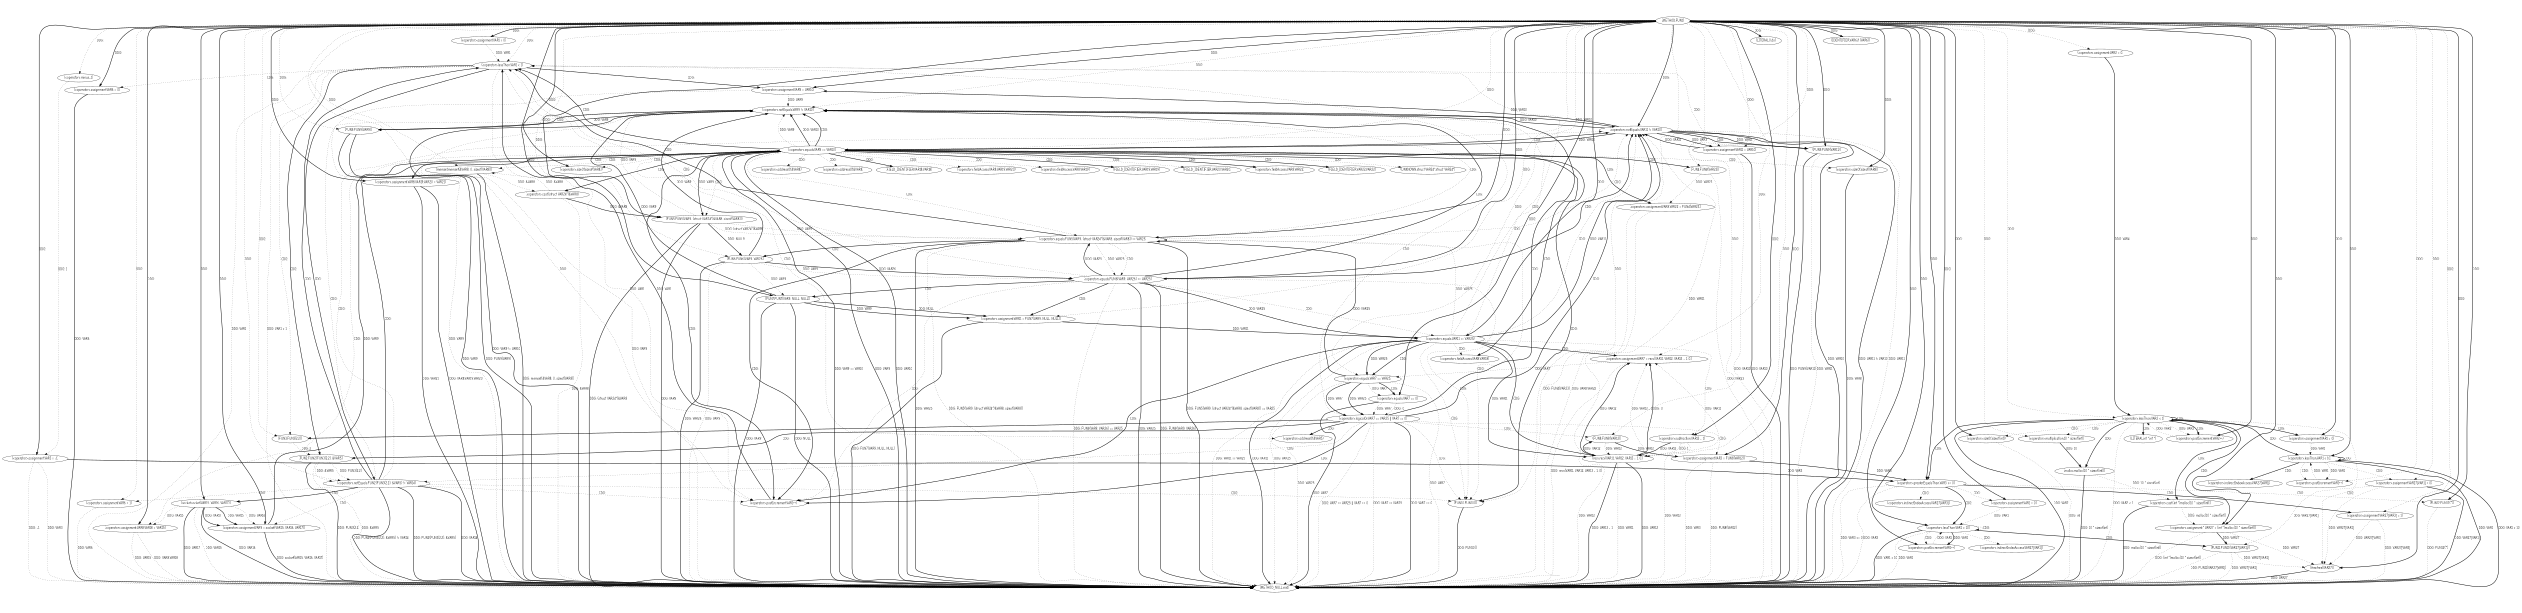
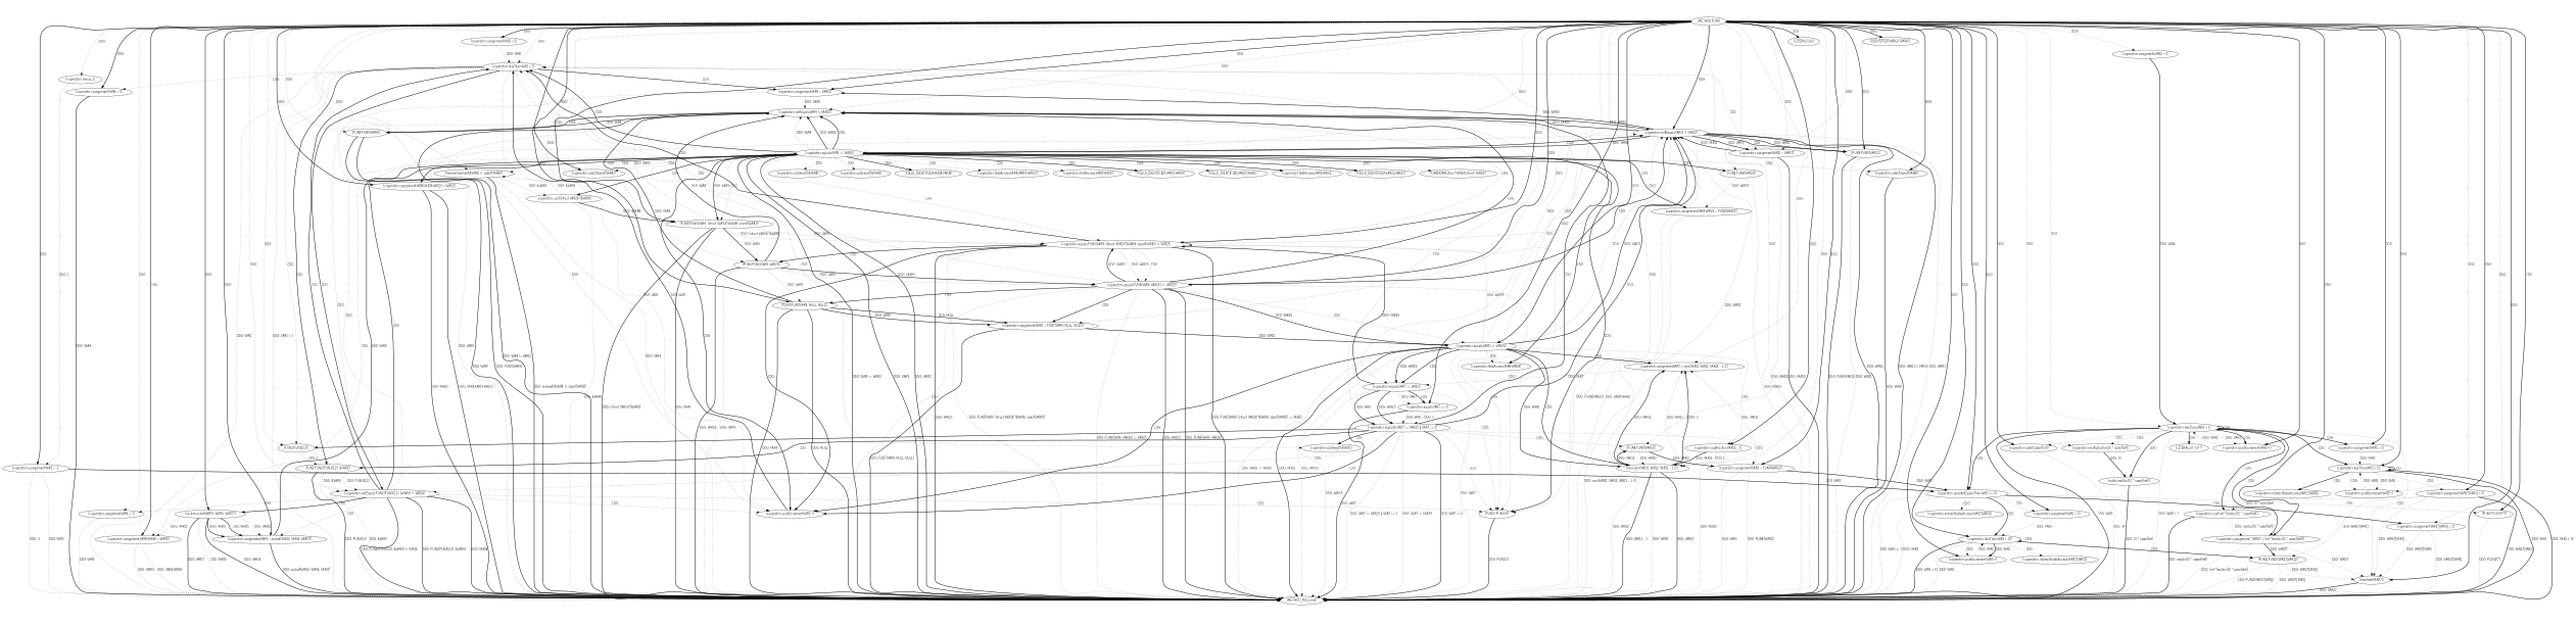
  digraph {
    fontname="Comic Neue"
    node [fontname="Comic Neue"]
    edge [fontname="Comic Neue" style=bold]
    n1 [label="(METHOD,FUN1)"]
    n2 [label="(<operator>.assignment,VAR3 = -1)"]
    n3 [label="(<operator>.minus,-1)"]
    n4 [label="(<operator>.assignment,VAR1 = 0)"]
    n5 [label="(<operator>.lessThan,VAR1 < 1)"]
    n6 [label="(<operator>.postIncrement,VAR1++)"]
    n7 [label="(<operator>.assignment,VAR6 = 0)"]
    n8 [label="(<operator>.assignment,VAR9 = VAR10)"]
    n9 [label="(<operator>.assignment,VAR11 = VAR10)"]
    n10 [label="(<operator>.notEquals,FUN2(FUN3(2,2), &VAR5) != VAR14)"]
    n11 [label="(FUN3,FUN3(2,2))"]
    n12 [label="(<operator>.assignment,VAR6 = 1)"]
    n13 [label="(<operator>.assignment,VAR9 = socket(VAR15, VAR16, VAR17))"]
    n14 [label="(socket,socket(VAR15, VAR16, VAR17))"]
    n15 [label="(<operator>.equals,VAR9 == VAR10)"]
    n16 [label="(memset,memset(&VAR8, 0, sizeof(VAR8)))"]
    n17 [label="(<operator>.sizeOf,sizeof(VAR8))"]
    n18 [label="(<operator>.assignment,VAR8.VAR18 = VAR15)"]
    n19 [label="(<operator>.assignment,VAR8.VAR19.VAR20 = VAR21)"]
    n20 [label="(FUN4,FUN4(VAR23))"]
    n21 [label="(<operator>.equals,FUN5(VAR9, (struct VAR24*)&VAR8, sizeof(VAR8)) == VAR25)"]
    n22 [label="(FUN5,FUN5(VAR9, (struct VAR24*)&VAR8, sizeof(VAR8)))"]
    n23 [label="(<operator>.sizeOf,sizeof(VAR8))"]
    n24 [label="(<operator>.equals,FUN6(VAR9, VAR26) == VAR25)"]
    n25 [label="(FUN6,FUN6(VAR9, VAR26))"]
    n26 [label="(<operator>.assignment,VAR11 = FUN7(VAR9, NULL, NULL))"]
    n27 [label="(FUN7,FUN7(VAR9, NULL, NULL))"]
    n28 [label="(<operator>.equals,VAR11 == VAR25)"]
    n29 [label="(<operator>.assignment,VAR7 = recv(VAR11, VAR12, VAR13 - 1, 0))"]
    n30 [label="(recv,recv(VAR11, VAR12, VAR13 - 1, 0))"]
    n31 [label="(<operator>.subtraction,VAR13 - 1)"]
    n32 [label="(<operator>.equals,VAR7 == VAR25)"]
    n33 [label="(<operator>.equals,VAR7 == 0)"]
    n34 [label="(<operator>.assignment,VAR3 = FUN8(VAR12))"]
    n35 [label="(FUN8,FUN8(VAR12))"]
    n36 [label="(LITERAL,0,do)"]
    n37 [label="(<operator>.notEquals,VAR9 != VAR10)"]
    n38 [label="(FUN9,FUN9(VAR9))"]
    n39 [label="(<operator>.notEquals,VAR11 != VAR10)"]
    n40 [label="(FUN9,FUN9(VAR11))"]
    n41 [label="(IDENTIFIER,VAR6,if (VAR6))"]
    n42 [label="(FUN10,FUN10())"]
    n43 [label="(<operator>.assignment,VAR2 = 0)"]
    n44 [label="(<operator>.lessThan,VAR2 < 1)"]
    n45 [label="(<operator>.postIncrement,VAR2++)"]
    n46 [label="(<operator>.assignment,* VAR27 = (int *)malloc(10 * sizeof(int)))"]
    n47 [label="(<operator>.multiplication,10 * sizeof(int))"]
    n48 [label="(<operator>.sizeOf,sizeof(int))"]
    n49 [label="(<operator>.assignment,VAR1 = 0)"]
    n50 [label="(<operator>.lessThan,VAR1 < 10)"]
    n51 [label="(<operator>.postIncrement,VAR1++)"]
    n52 [label="(<operator>.assignment,VAR27[VAR1] = 0)"]
    n53 [label="(<operator>.greaterEqualsThan,VAR3 >= 0)"]
    n54 [label="(<operator>.assignment,VAR27[VAR3] = 1)"]
    n55 [label="(<operator>.assignment,VAR1 = 0)"]
    n56 [label="(<operator>.lessThan,VAR1 < 10)"]
    n57 [label="(<operator>.postIncrement,VAR1++)"]
    n58 [label="(FUN12,FUN12(\"\"))"]
    n59 [label="(free,free(VAR27))"]
    n60 [label="(METHOD_NULL,void)"]
    n61 [label="(FUN2,FUN2(FUN3(2,2), &VAR5))"]
    n62 [label="(<operator>.addressOf,&VAR5)"]
    n63 [label="(<operator>.assignment,VAR8.VAR22 = FUN4(VAR23))"]
    n64 [label="(<operator>.cast,(struct VAR24*)&VAR8)"]
    n65 [label="(<operator>.addressOf,&VAR8)"]
    n66 [label="(<operator>.fieldAccess,VAR8.VAR18)"]
    n67 [label="(FIELD_IDENTIFIER,VAR18,VAR18)"]
    n68 [label="(<operator>.fieldAccess,VAR8.VAR19.VAR20)"]
    n69 [label="(<operator>.fieldAccess,VAR8.VAR19)"]
    n70 [label="(FIELD_IDENTIFIER,VAR19,VAR19)"]
    n71 [label="(FIELD_IDENTIFIER,VAR20,VAR20)"]
    n72 [label="(<operator>.fieldAccess,VAR8.VAR22)"]
    n73 [label="(FIELD_IDENTIFIER,VAR22,VAR22)"]
    n74 [label="(UNKNOWN,struct VAR24*,struct VAR24*)"]
    n75 [label="(<operator>.addressOf,&VAR8)"]
    n76 [label="(<operator>.logicalOr,VAR7 == VAR25 || VAR7 == 0)"]
    n77 [label="(<operator>.cast,(int *)malloc(10 * sizeof(int)))"]
    n78 [label="(malloc,malloc(10 * sizeof(int)))"]
    n79 [label="(LITERAL,int *,int *)"]
    n80 [label="(FUN11,FUN11(VAR27[VAR1]))"]
    n81 [label="(<operator>.indirectIndexAccess,VAR27[VAR1])"]
    n82 [label="(<operator>.indirectIndexAccess,VAR27[VAR3])"]
    n83 [label="(<operator>.indirectIndexAccess,VAR27[VAR1])"]
    n1 -> n2 [label="DDG: "]
    n1 -> n3 [label="DDG: " style=dotted]
    n1 -> n4 [label="DDG: "]
    n1 -> n5 [label="DDG: " style=dotted]
    n1 -> n6 [label="DDG: " style=dotted]
    n1 -> n7 [label="DDG: "]
    n1 -> n8 [label="DDG: "]
    n1 -> n9 [label="DDG: " style=dotted]
    n1 -> n10 [label="DDG: " style=dotted]
    n1 -> n11 [label="DDG: " style=dotted]
    n1 -> n12 [label="DDG: " style=dotted]
    n1 -> n13 [label="DDG: "]
    n1 -> n14 [label="DDG: "]
    n1 -> n15 [label="DDG: " style=dotted]
    n1 -> n16 [label="DDG: " style=dotted]
    n1 -> n17 [label="DDG: "]
    n1 -> n18 [label="DDG: "]
    n1 -> n19 [label="DDG: "]
    n1 -> n20 [label="DDG: " style=dotted]
    n1 -> n21 [label="DDG: "]
    n1 -> n22 [label="DDG: "]
    n1 -> n23 [label="DDG: "]
    n1 -> n24 [label="DDG: "]
    n1 -> n25 [label="DDG: " style=dotted]
    n1 -> n26 [label="DDG: " style=dotted]
    n1 -> n27 [label="DDG: "]
    n1 -> n28 [label="DDG: "]
    n1 -> n29 [label="DDG: " style=dotted]
    n1 -> n30 [label="DDG: " style=dotted]
    n1 -> n31 [label="DDG: "]
    n1 -> n32 [label="DDG: " style=dotted]
    n1 -> n33 [label="DDG: "]
    n1 -> n34 [label="DDG: "]
    n1 -> n35 [label="DDG: " style=dotted]
    n1 -> n36 [label="DDG: "]
    n1 -> n37 [label="DDG: " style=dotted]
    n1 -> n38 [label="DDG: " style=dotted]
    n1 -> n39 [label="DDG: "]
    n1 -> n40 [label="DDG: "]
    n1 -> n41 [label="DDG: "]
    n1 -> n42 [label="DDG: " style=dotted]
    n1 -> n43 [label="DDG: " style=dotted]
    n1 -> n44 [label="DDG: " style=dotted]
    n1 -> n45 [label="DDG: "]
    n1 -> n46 [label="DDG: "]
    n1 -> n47 [label="DDG: " style=dotted]
    n1 -> n48 [label="DDG: "]
    n1 -> n49 [label="DDG: "]
    n1 -> n50 [label="DDG: "]
    n1 -> n51 [label="DDG: " style=dotted]
-   n1 -> n52 [label="DDG: " style=dotted]
+   n1 -> n52 [label="DDG: "]
    n1 -> n53 [label="DDG: "]
    n1 -> n54 [label="DDG: " style=dotted]
    n1 -> n55 [label="DDG: "]
    n1 -> n56 [label="DDG: "]
    n1 -> n57 [label="DDG: "]
    n1 -> n58 [label="DDG: "]
    n1 -> n59 [label="DDG: "]
    n2 -> n53 [label="DDG: VAR3"]
    n2 -> n60 [label="DDG: -1" style=dotted]
    n2 -> n60 [label="DDG: VAR3" style=dotted]
    n3 -> n2 [label="DDG: 1" style=dotted]
    n4 -> n5 [label="DDG: VAR1" style=dotted]
    n5 -> n6 [label="DDG: VAR1" style=dotted]
    n5 -> n7 [label="CDG: " style=dotted]
    n5 -> n8 [label="CDG: "]
    n5 -> n9 [label="CDG: " style=dotted]
    n5 -> n10 [label="CDG: "]
    n5 -> n11 [label="CDG: " style=dotted]
    n5 -> n60 [label="DDG: VAR1" style=dotted]
    n5 -> n60 [label="DDG: VAR1 < 1" style=dotted]
    n5 -> n61 [label="CDG: "]
    n5 -> n62 [label="CDG: " style=dotted]
    n6 -> n5 [label="DDG: VAR1"]
    n7 -> n60 [label="DDG: VAR6"]
    n8 -> n37 [label="DDG: VAR9" style=dotted]
    n8 -> n60 [label="DDG: VAR9" style=dotted]
    n9 -> n39 [label="DDG: VAR11"]
    n9 -> n60 [label="DDG: VAR10"]
    n9 -> n60 [label="DDG: VAR11" style=dotted]
    n10 -> n5 [label="CDG: "]
    n10 -> n6 [label="CDG: " style=dotted]
    n10 -> n12 [label="CDG: " style=dotted]
    n10 -> n13 [label="CDG: " style=dotted]
    n10 -> n14 [label="CDG: "]
    n10 -> n15 [label="CDG: "]
    n10 -> n37 [label="CDG: " style=dotted]
    n10 -> n39 [label="CDG: " style=dotted]
    n10 -> n42 [label="CDG: " style=dotted]
    n10 -> n60 [label="DDG: FUN2(FUN3(2,2), &VAR5) != VAR14"]
    n10 -> n60 [label="DDG: FUN2(FUN3(2,2), &VAR5)"]
    n10 -> n60 [label="DDG: VAR14"]
    n11 -> n61 [label="DDG: 2" style=dotted]
    n12 -> n60 [label="DDG: VAR6" style=dotted]
    n13 -> n15 [label="DDG: VAR9"]
    n13 -> n60 [label="DDG: socket(VAR15, VAR16, VAR17)"]
    n14 -> n13 [label="DDG: VAR15"]
    n14 -> n13 [label="DDG: VAR16" style=dotted]
    n14 -> n13 [label="DDG: VAR17"]
    n14 -> n18 [label="DDG: VAR15" style=dotted]
    n14 -> n60 [label="DDG: VAR17"]
    n14 -> n60 [label="DDG: VAR15" style=dotted]
    n14 -> n60 [label="DDG: VAR16"]
    n15 -> n5 [label="CDG: "]
    n15 -> n6 [label="CDG: "]
    n15 -> n16 [label="CDG: " style=dotted]
    n15 -> n17 [label="CDG: " style=dotted]
    n15 -> n18 [label="CDG: " style=dotted]
    n15 -> n19 [label="CDG: "]
    n15 -> n20 [label="CDG: "]
    n15 -> n21 [label="CDG: " style=dotted]
    n15 -> n22 [label="DDG: VAR9"]
    n15 -> n22 [label="CDG: " style=dotted]
    n15 -> n23 [label="CDG: " style=dotted]
    n15 -> n37 [label="DDG: VAR9" style=dotted]
    n15 -> n37 [label="DDG: VAR10"]
    n15 -> n37 [label="CDG: "]
    n15 -> n39 [label="CDG: "]
    n15 -> n42 [label="CDG: "]
    n15 -> n60 [label="DDG: VAR9 == VAR10"]
    n15 -> n60 [label="DDG: VAR9"]
    n15 -> n60 [label="DDG: VAR10"]
    n15 -> n63 [label="CDG: "]
    n15 -> n64 [label="CDG: "]
    n15 -> n65 [label="CDG: " style=dotted]
    n15 -> n66 [label="CDG: "]
    n15 -> n67 [label="DDG: "]
    n15 -> n68 [label="CDG: " style=dotted]
    n15 -> n69 [label="CDG: " style=dotted]
    n15 -> n70 [label="CDG: "]
    n15 -> n71 [label="CDG: " style=dotted]
    n15 -> n72 [label="CDG: "]
    n15 -> n73 [label="CDG: "]
    n15 -> n74 [label="CDG: " style=dotted]
    n15 -> n75 [label="CDG: " style=dotted]
    n16 -> n60 [label="DDG: memset(&VAR8, 0, sizeof(VAR8))"]
    n16 -> n64 [label="DDG: &VAR8" style=dotted]
    n18 -> n60 [label="DDG: VAR8.VAR18" style=dotted]
    n18 -> n60 [label="DDG: VAR15" style=dotted]
    n19 -> n60 [label="DDG: VAR21"]
    n19 -> n60 [label="DDG: VAR8.VAR19.VAR20"]
    n20 -> n60 [label="DDG: VAR23" style=dotted]
    n20 -> n63 [label="DDG: VAR23" style=dotted]
    n21 -> n5 [label="CDG: "]
    n21 -> n6 [label="CDG: "]
    n21 -> n24 [label="DDG: VAR25" style=dotted]
    n21 -> n24 [label="CDG: " style=dotted]
    n21 -> n25 [label="CDG: "]
    n21 -> n37 [label="CDG: " style=dotted]
    n21 -> n39 [label="CDG: " style=dotted]
    n21 -> n42 [label="CDG: " style=dotted]
    n21 -> n60 [label="DDG: FUN5(VAR9, (struct VAR24*)&VAR8, sizeof(VAR8))" style=dotted]
    n21 -> n60 [label="DDG: FUN5(VAR9, (struct VAR24*)&VAR8, sizeof(VAR8)) == VAR25"]
    n21 -> n60 [label="DDG: VAR25"]
    n22 -> n21 [label="DDG: VAR9" style=dotted]
    n22 -> n21 [label="DDG: (struct VAR24*)&VAR8" style=dotted]
-   n22 -> n25 [label="DDG: NULL9"]
+   n22 -> n25 [label="DDG: VAR9"]
    n22 -> n37 [label="DDG: VAR9" style=dotted]
    n22 -> n60 [label="DDG: VAR9"]
    n22 -> n60 [label="DDG: (struct VAR24*)&VAR8"]
    n23 -> n60 [label="DDG: VAR8"]
    n24 -> n5 [label="CDG: " style=dotted]
    n24 -> n6 [label="CDG: " style=dotted]
    n24 -> n21 [label="DDG: VAR25"]
    n24 -> n26 [label="CDG: "]
    n24 -> n27 [label="CDG: "]
    n24 -> n28 [label="DDG: VAR25"]
    n24 -> n28 [label="CDG: " style=dotted]
    n24 -> n37 [label="CDG: "]
    n24 -> n39 [label="CDG: "]
    n24 -> n42 [label="CDG: " style=dotted]
    n24 -> n60 [label="DDG: VAR25"]
    n24 -> n60 [label="DDG: FUN6(VAR9, VAR26)"]
    n24 -> n60 [label="DDG: FUN6(VAR9, VAR26) == VAR25" style=dotted]
    n25 -> n24 [label="DDG: VAR9" style=dotted]
    n25 -> n24 [label="DDG: VAR26"]
    n25 -> n27 [label="DDG: VAR9" style=dotted]
    n25 -> n37 [label="DDG: VAR9"]
    n25 -> n60 [label="DDG: VAR26"]
    n25 -> n60 [label="DDG: VAR9" style=dotted]
    n26 -> n28 [label="DDG: VAR11"]
    n26 -> n60 [label="DDG: FUN7(VAR9, NULL, NULL)"]
    n27 -> n26 [label="DDG: VAR9"]
    n27 -> n26 [label="DDG: NULL"]
    n27 -> n37 [label="DDG: VAR9"]
    n27 -> n60 [label="DDG: NULL"]
    n27 -> n60 [label="DDG: VAR9"]
    n28 -> n5 [label="CDG: " style=dotted]
    n28 -> n6 [label="CDG: "]
    n28 -> n21 [label="DDG: VAR25" style=dotted]
    n28 -> n29 [label="CDG: "]
    n28 -> n30 [label="DDG: VAR11"]
    n28 -> n30 [label="CDG: "]
    n28 -> n31 [label="CDG: " style=dotted]
    n28 -> n32 [label="DDG: VAR25"]
    n28 -> n32 [label="CDG: "]
    n28 -> n37 [label="CDG: " style=dotted]
    n28 -> n39 [label="DDG: VAR11"]
    n28 -> n39 [label="CDG: " style=dotted]
    n28 -> n42 [label="CDG: " style=dotted]
    n28 -> n60 [label="DDG: VAR11 == VAR25" style=dotted]
    n28 -> n60 [label="DDG: VAR11"]
    n28 -> n60 [label="DDG: VAR25" style=dotted]
    n28 -> n66 [label="CDG: " style=dotted]
    n29 -> n32 [label="DDG: VAR7" style=dotted]
    n29 -> n60 [label="DDG: recv(VAR11, VAR12, VAR13 - 1, 0)" style=dotted]
    n30 -> n29 [label="DDG: VAR11" style=dotted]
    n30 -> n29 [label="DDG: VAR12"]
    n30 -> n29 [label="DDG: VAR13 - 1" style=dotted]
    n30 -> n29 [label="DDG: 0"]
    n30 -> n35 [label="DDG: VAR12"]
    n30 -> n39 [label="DDG: VAR11" style=dotted]
    n30 -> n60 [label="DDG: VAR12"]
    n30 -> n60 [label="DDG: VAR13 - 1"]
    n30 -> n60 [label="DDG: VAR11" style=dotted]
    n31 -> n30 [label="DDG: VAR13"]
    n31 -> n30 [label="DDG: 1" style=dotted]
    n31 -> n60 [label="DDG: VAR13" style=dotted]
    n32 -> n21 [label="DDG: VAR25"]
    n32 -> n33 [label="DDG: VAR7" style=dotted]
    n32 -> n33 [label="CDG: "]
    n32 -> n60 [label="DDG: VAR7" style=dotted]
    n32 -> n60 [label="DDG: VAR25" style=dotted]
    n32 -> n76 [label="DDG: VAR7"]
    n32 -> n76 [label="DDG: VAR25"]
    n33 -> n60 [label="DDG: VAR7"]
    n33 -> n76 [label="DDG: VAR7" style=dotted]
    n33 -> n76 [label="DDG: 0" style=dotted]
    n34 -> n53 [label="DDG: VAR3"]
    n34 -> n60 [label="DDG: FUN8(VAR12)" style=dotted]
    n34 -> n60 [label="DDG: VAR3" style=dotted]
    n35 -> n30 [label="DDG: VAR12" style=dotted]
    n35 -> n34 [label="DDG: VAR12"]
    n35 -> n60 [label="DDG: VAR12" style=dotted]
    n37 -> n38 [label="DDG: VAR9"]
    n37 -> n38 [label="CDG: "]
    n37 -> n39 [label="DDG: VAR10"]
    n37 -> n60 [label="DDG: VAR9 != VAR10"]
    n37 -> n60 [label="DDG: VAR9" style=dotted]
    n38 -> n60 [label="DDG: VAR9"]
    n38 -> n60 [label="DDG: FUN9(VAR9)"]
    n39 -> n8 [label="DDG: VAR10"]
    n39 -> n9 [label="DDG: VAR3"]
    n39 -> n15 [label="DDG: VAR10"]
    n39 -> n37 [label="DDG: VAR10"]
    n39 -> n40 [label="DDG: VAR11"]
    n39 -> n40 [label="CDG: "]
    n39 -> n60 [label="DDG: VAR10"]
    n39 -> n60 [label="DDG: VAR11 != VAR10"]
    n39 -> n60 [label="DDG: VAR11" style=dotted]
    n40 -> n60 [label="DDG: VAR11" style=dotted]
    n40 -> n60 [label="DDG: FUN9(VAR11)"]
    n42 -> n60 [label="DDG: FUN10()"]
    n43 -> n44 [label="DDG: VAR4"]
    n44 -> n44 [label="CDG: "]
    n44 -> n45 [label="DDG: VAR2" style=dotted]
    n44 -> n45 [label="CDG: "]
    n44 -> n46 [label="CDG: "]
    n44 -> n47 [label="CDG: " style=dotted]
    n44 -> n48 [label="CDG: " style=dotted]
    n44 -> n49 [label="CDG: "]
    n44 -> n50 [label="CDG: "]
    n44 -> n53 [label="CDG: "]
    n44 -> n59 [label="CDG: " style=dotted]
    n44 -> n60 [label="DDG: VAR2"]
    n44 -> n60 [label="DDG: VAR2 < 1" style=dotted]
    n44 -> n77 [label="CDG: "]
    n44 -> n78 [label="CDG: "]
    n44 -> n79 [label="CDG: "]
    n45 -> n44 [label="DDG: VAR2" style=dotted]
    n46 -> n59 [label="DDG: VAR27" style=dotted]
    n46 -> n60 [label="DDG: (int *)malloc(10 * sizeof(int))" style=dotted]
    n46 -> n80 [label="DDG: VAR27"]
    n47 -> n78 [label="DDG: 10"]
    n48 -> n60 [label="DDG: int" style=dotted]
    n49 -> n50 [label="DDG: VAR1" style=dotted]
    n50 -> n50 [label="CDG: "]
    n50 -> n51 [label="DDG: VAR1" style=dotted]
    n50 -> n51 [label="CDG: " style=dotted]
    n50 -> n52 [label="CDG: " style=dotted]
    n50 -> n60 [label="DDG: VAR1"]
    n50 -> n60 [label="DDG: VAR1 < 10"]
    n50 -> n81 [label="CDG: "]
    n51 -> n50 [label="DDG: VAR1" style=dotted]
    n52 -> n59 [label="DDG: VAR27[VAR1]" style=dotted]
    n52 -> n60 [label="DDG: VAR27[VAR1]"]
    n52 -> n80 [label="DDG: VAR27[VAR1]" style=dotted]
    n53 -> n54 [label="CDG: "]
    n53 -> n55 [label="CDG: " style=dotted]
    n53 -> n56 [label="CDG: "]
    n53 -> n58 [label="CDG: " style=dotted]
    n53 -> n60 [label="DDG: VAR3 >= 0" style=dotted]
    n53 -> n60 [label="DDG: VAR3" style=dotted]
    n53 -> n82 [label="CDG: " style=dotted]
    n54 -> n59 [label="DDG: VAR27[VAR3]" style=dotted]
    n54 -> n60 [label="DDG: VAR27[VAR3]" style=dotted]
    n55 -> n56 [label="DDG: VAR1" style=dotted]
    n56 -> n56 [label="CDG: " style=dotted]
    n56 -> n57 [label="DDG: VAR1"]
    n56 -> n57 [label="CDG: " style=dotted]
    n56 -> n60 [label="DDG: VAR1" style=dotted]
    n56 -> n60 [label="DDG: VAR1 < 10"]
    n56 -> n80 [label="CDG: "]
    n56 -> n83 [label="CDG: " style=dotted]
    n57 -> n56 [label="DDG: VAR1" style=dotted]
    n58 -> n60 [label="DDG: FUN12(\"\")" style=dotted]
    n59 -> n60 [label="DDG: VAR27"]
    n61 -> n10 [label="DDG: FUN3(2,2)" style=dotted]
    n61 -> n10 [label="DDG: &VAR5" style=dotted]
    n61 -> n60 [label="DDG: FUN3(2,2)"]
    n61 -> n60 [label="DDG: &VAR5" style=dotted]
    n63 -> n60 [label="DDG: FUN4(VAR23)" style=dotted]
    n63 -> n60 [label="DDG: VAR8.VAR22" style=dotted]
    n64 -> n16 [label="DDG: &VAR8" style=dotted]
    n64 -> n22 [label="DDG: &VAR8"]
    n64 -> n60 [label="DDG: &VAR8" style=dotted]
    n76 -> n5 [label="CDG: " style=dotted]
    n76 -> n6 [label="CDG: "]
    n76 -> n10 [label="CDG: " style=dotted]
    n76 -> n11 [label="CDG: "]
    n76 -> n34 [label="CDG: " style=dotted]
    n76 -> n35 [label="CDG: " style=dotted]
    n76 -> n37 [label="CDG: "]
    n76 -> n39 [label="CDG: "]
    n76 -> n42 [label="CDG: " style=dotted]
    n76 -> n60 [label="DDG: VAR7 == 0"]
    n76 -> n60 [label="DDG: VAR7 == VAR25 || VAR7 == 0" style=dotted]
    n76 -> n60 [label="DDG: VAR7 == VAR25" style=dotted]
    n76 -> n61 [label="CDG: "]
    n76 -> n62 [label="CDG: "]
    n77 -> n46 [label="DDG: malloc(10 * sizeof(int))" style=dotted]
    n77 -> n60 [label="DDG: malloc(10 * sizeof(int))"]
    n78 -> n60 [label="DDG: 10 * sizeof(int)"]
-   n78 -> n77 [label="DDG: 10 * sizeof(int)" style=dotted]
+   n52 -> n77 [label="DDG: 10 * sizeof(int)" style=dotted]
    n80 -> n59 [label="DDG: VAR27[VAR1]" style=dotted]
    n80 -> n60 [label="DDG: VAR27[VAR1]" style=dotted]
    n80 -> n60 [label="DDG: FUN11(VAR27[VAR1])" style=dotted]
  }
